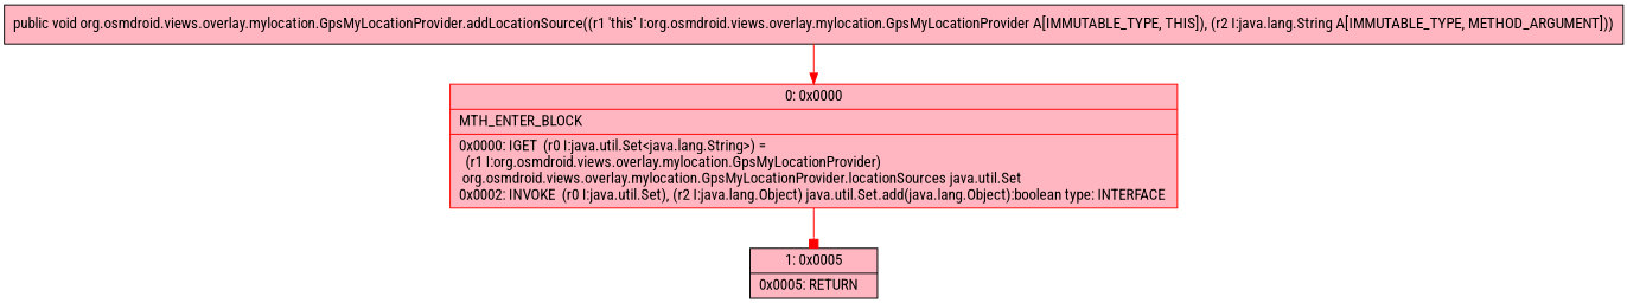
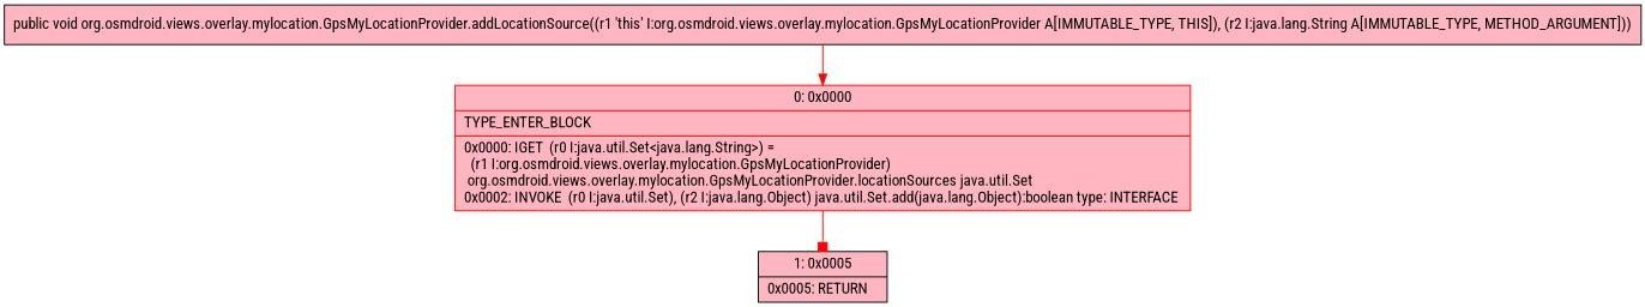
  digraph {
    fontname="Roboto Condensed"
    node [shape=record style=filled fillcolor=lightpink color=black fontname="Roboto Condensed"]
    edge [color=red fontname="Roboto Condensed"]
-   n1 [label="{0\:\ 0x0000|MTH_ENTER_BLOCK\l|0x0000: IGET  (r0 I:java.util.Set\<java.lang.String\>) = \l  (r1 I:org.osmdroid.views.overlay.mylocation.GpsMyLocationProvider)\l org.osmdroid.views.overlay.mylocation.GpsMyLocationProvider.locationSources java.util.Set \l0x0002: INVOKE  (r0 I:java.util.Set), (r2 I:java.lang.Object) java.util.Set.add(java.lang.Object):boolean type: INTERFACE \l}" color=red]
+   n1 [label="{0\:\ 0x0000|TYPE_ENTER_BLOCK\l|0x0000: IGET  (r0 I:java.util.Set\<java.lang.String\>) = \l  (r1 I:org.osmdroid.views.overlay.mylocation.GpsMyLocationProvider)\l org.osmdroid.views.overlay.mylocation.GpsMyLocationProvider.locationSources java.util.Set \l0x0002: INVOKE  (r0 I:java.util.Set), (r2 I:java.lang.Object) java.util.Set.add(java.lang.Object):boolean type: INTERFACE \l}" color=red]
    n2 [label="{1\:\ 0x0005|0x0005: RETURN   \l}"]
    n3 [label="{public void org.osmdroid.views.overlay.mylocation.GpsMyLocationProvider.addLocationSource((r1 'this' I:org.osmdroid.views.overlay.mylocation.GpsMyLocationProvider A[IMMUTABLE_TYPE, THIS]), (r2 I:java.lang.String A[IMMUTABLE_TYPE, METHOD_ARGUMENT])) }"]
    n1 -> n2 [arrowhead=box]
    n3 -> n1 [arrowhead=normal]
  }
